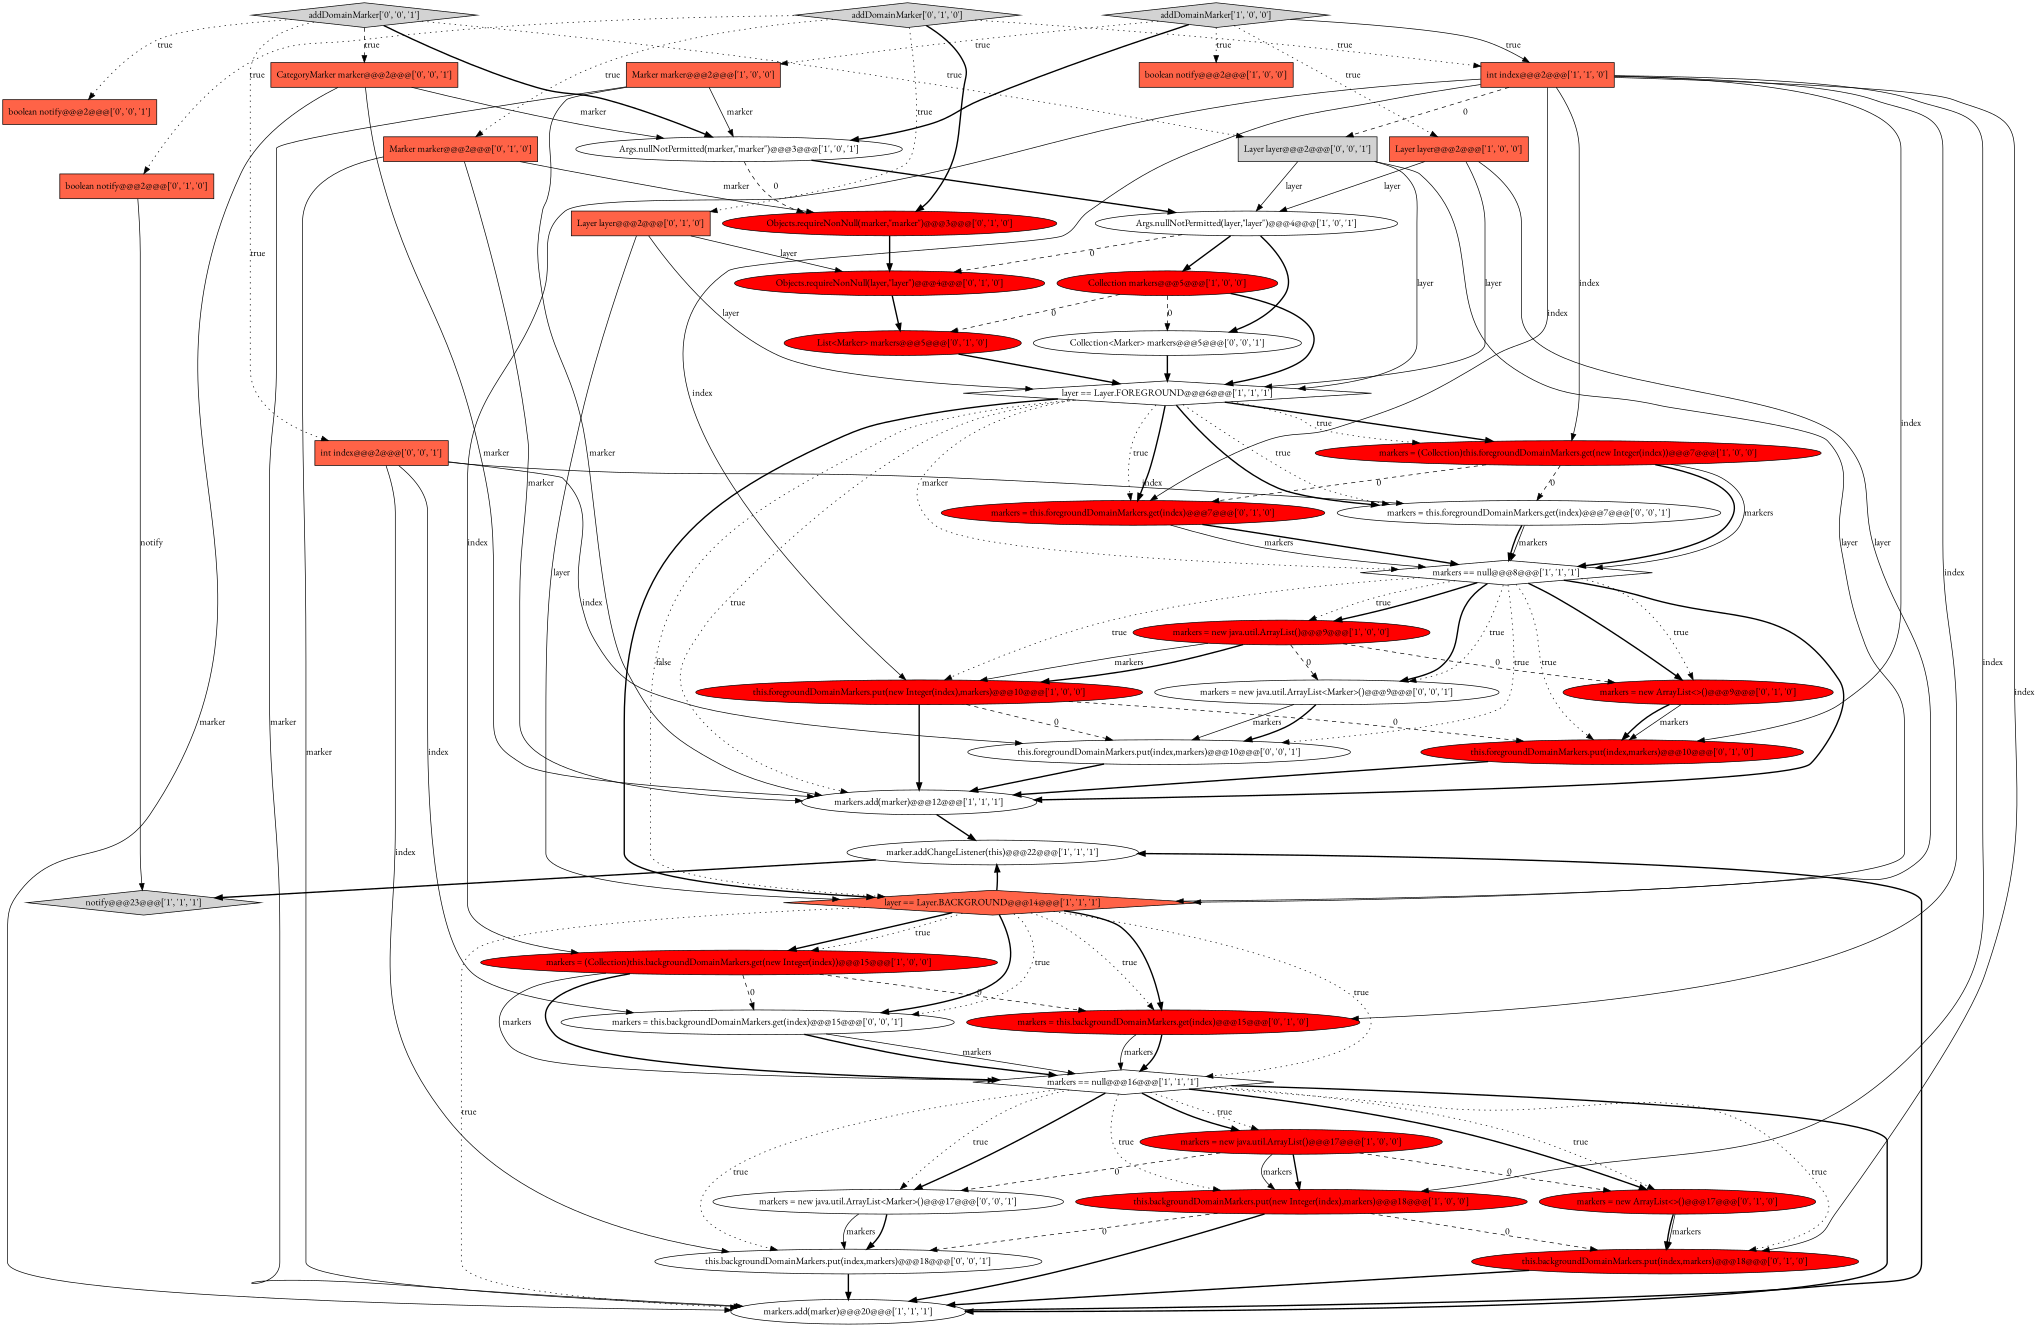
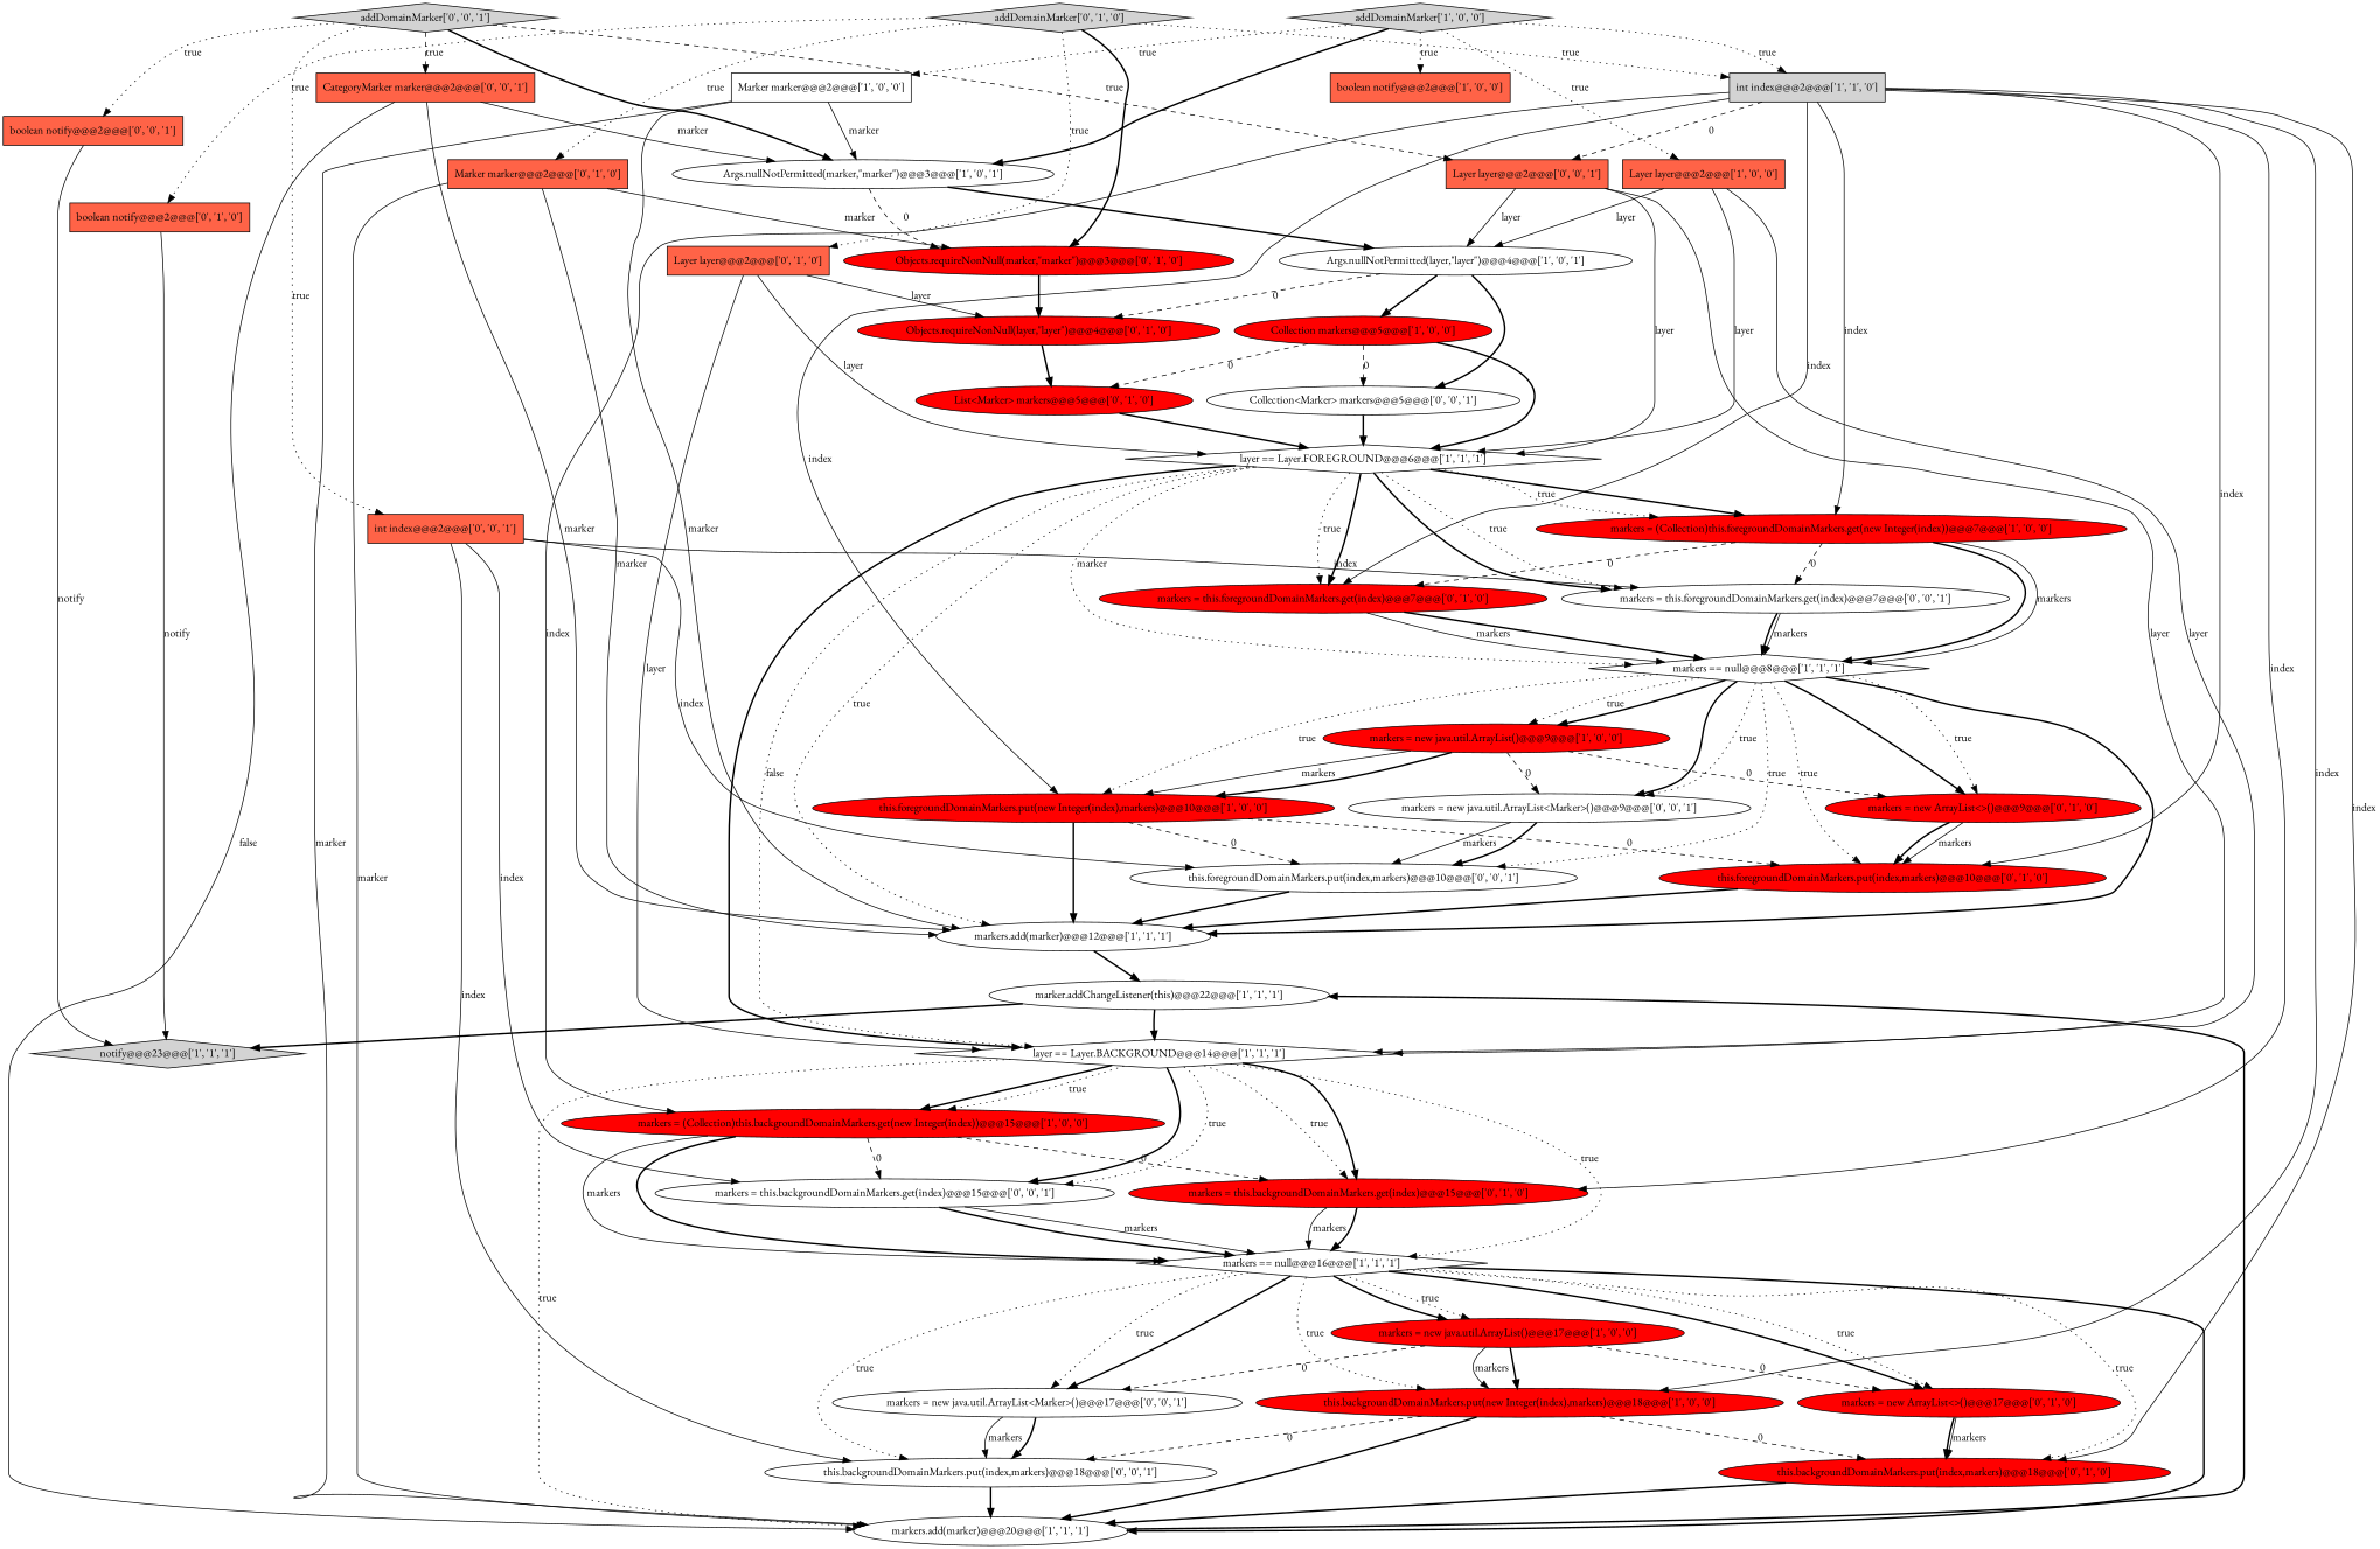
  digraph {
    fontname="EB Garamond"
    node [fillcolor=red fontname="EB Garamond" shape=ellipse style=filled]
    edge [fontname="EB Garamond" style=bold]
    n1 [fillcolor=lightgray label="addDomainMarker['0', '1', '0']" shape=diamond]
    n2 [fillcolor=tomato label="Marker marker@@@2@@@['0', '1', '0']" shape=box]
    n3 [fillcolor=tomato label="Layer layer@@@2@@@['0', '1', '0']" shape=box]
    n4 [label="Objects.requireNonNull(marker,\"marker\")@@@3@@@['0', '1', '0']"]
-   n5 [fillcolor=tomato label="int index@@@2@@@['1', '1', '0']" shape=box]
+   n5 [fillcolor=lightgray label="int index@@@2@@@['1', '1', '0']" shape=box]
    n6 [fillcolor=tomato label="boolean notify@@@2@@@['0', '1', '0']" shape=box]
    n7 [fillcolor=white label="markers.add(marker)@@@12@@@['1', '1', '1']"]
    n8 [fillcolor=white label="markers.add(marker)@@@20@@@['1', '1', '1']"]
    n9 [label="Objects.requireNonNull(layer,\"layer\")@@@4@@@['0', '1', '0']"]
-   n10 [fillcolor=tomato label="layer == Layer.BACKGROUND@@@14@@@['1', '1', '1']" shape=diamond]
+   n10 [fillcolor=white label="layer == Layer.BACKGROUND@@@14@@@['1', '1', '1']" shape=diamond]
    n11 [fillcolor=white label="layer == Layer.FOREGROUND@@@6@@@['1', '1', '1']" shape=diamond]
    n12 [label="this.foregroundDomainMarkers.put(index,markers)@@@10@@@['0', '1', '0']"]
-   n13 [fillcolor=lightgray label="Layer layer@@@2@@@['0', '0', '1']" shape=box]
+   n13 [fillcolor=tomato label="Layer layer@@@2@@@['0', '0', '1']" shape=box]
    n14 [label="markers = (Collection)this.backgroundDomainMarkers.get(new Integer(index))@@@15@@@['1', '0', '0']"]
    n15 [label="markers = this.backgroundDomainMarkers.get(index)@@@15@@@['0', '1', '0']"]
    n16 [label="markers = (Collection)this.foregroundDomainMarkers.get(new Integer(index))@@@7@@@['1', '0', '0']"]
    n17 [label="markers = this.foregroundDomainMarkers.get(index)@@@7@@@['0', '1', '0']"]
    n18 [label="this.foregroundDomainMarkers.put(new Integer(index),markers)@@@10@@@['1', '0', '0']"]
    n19 [label="this.backgroundDomainMarkers.put(new Integer(index),markers)@@@18@@@['1', '0', '0']"]
    n20 [label="this.backgroundDomainMarkers.put(index,markers)@@@18@@@['0', '1', '0']"]
    n21 [fillcolor=lightgray label="notify@@@23@@@['1', '1', '1']" shape=diamond]
    n22 [label="markers = new ArrayList<>()@@@9@@@['0', '1', '0']"]
    n23 [fillcolor=white label="this.foregroundDomainMarkers.put(index,markers)@@@10@@@['0', '0', '1']"]
    n24 [fillcolor=white label="marker.addChangeListener(this)@@@22@@@['1', '1', '1']"]
    n25 [label="List<Marker> markers@@@5@@@['0', '1', '0']"]
    n26 [fillcolor=white label="markers == null@@@16@@@['1', '1', '1']" shape=diamond]
    n27 [fillcolor=white label="markers = this.backgroundDomainMarkers.get(index)@@@15@@@['0', '0', '1']"]
    n28 [fillcolor=white label="markers == null@@@8@@@['1', '1', '1']" shape=diamond]
    n29 [fillcolor=white label="markers = this.foregroundDomainMarkers.get(index)@@@7@@@['0', '0', '1']"]
    n30 [fillcolor=lightgray label="addDomainMarker['0', '0', '1']" shape=diamond]
    n31 [fillcolor=tomato label="int index@@@2@@@['0', '0', '1']" shape=box]
    n32 [fillcolor=tomato label="CategoryMarker marker@@@2@@@['0', '0', '1']" shape=box]
    n33 [fillcolor=tomato label="boolean notify@@@2@@@['0', '0', '1']" shape=box]
    n34 [fillcolor=white label="Args.nullNotPermitted(marker,\"marker\")@@@3@@@['1', '0', '1']"]
    n35 [fillcolor=white label="Args.nullNotPermitted(layer,\"layer\")@@@4@@@['1', '0', '1']"]
    n36 [fillcolor=white label="this.backgroundDomainMarkers.put(index,markers)@@@18@@@['0', '0', '1']"]
    n37 [label="markers = new ArrayList<>()@@@17@@@['0', '1', '0']"]
    n38 [fillcolor=white label="markers = new java.util.ArrayList<Marker>()@@@17@@@['0', '0', '1']"]
    n39 [label="markers = new java.util.ArrayList()@@@17@@@['1', '0', '0']"]
    n40 [label="Collection markers@@@5@@@['1', '0', '0']"]
    n41 [fillcolor=white label="Collection<Marker> markers@@@5@@@['0', '0', '1']"]
    n42 [fillcolor=tomato label="boolean notify@@@2@@@['1', '0', '0']" shape=box]
    n43 [fillcolor=white label="markers = new java.util.ArrayList<Marker>()@@@9@@@['0', '0', '1']"]
    n44 [label="markers = new java.util.ArrayList()@@@9@@@['1', '0', '0']"]
    n45 [fillcolor=tomato label="Layer layer@@@2@@@['1', '0', '0']" shape=box]
-   n46 [fillcolor=tomato label="Marker marker@@@2@@@['1', '0', '0']" shape=box]
+   n46 [fillcolor=white label="Marker marker@@@2@@@['1', '0', '0']" shape=box]
    n47 [fillcolor=lightgray label="addDomainMarker['1', '0', '0']" shape=diamond]
    n1 -> n2 [label=true style=dotted]
    n1 -> n3 [label=true style=dotted]
    n1 -> n4
    n1 -> n5 [label=true style=dotted]
    n1 -> n6 [label=true style=dotted]
    n2 -> n4 [label=marker style=solid]
    n2 -> n7 [label=marker style=solid]
    n2 -> n8 [label=marker style=solid]
    n3 -> n9 [label=layer style=solid]
    n3 -> n10 [label=layer style=solid]
    n3 -> n11 [label=layer style=solid]
    n4 -> n9
    n5 -> n12 [label=index style=solid]
    n5 -> n13 [label=0 style=dashed]
    n5 -> n14 [label=index style=solid]
    n5 -> n15 [label=index style=solid]
    n5 -> n16 [label=index style=solid]
    n5 -> n17 [label=index style=solid]
    n5 -> n18 [label=index style=solid]
    n5 -> n19 [label=index style=solid]
    n5 -> n20 [label=index style=solid]
    n6 -> n21 [label=notify style=solid]
    n7 -> n24
    n8 -> n24
    n9 -> n25
    n10 -> n8 [label=true style=dotted]
    n10 -> n14
    n10 -> n14 [label=true style=dotted]
    n10 -> n15
    n10 -> n15 [label=true style=dotted]
-   n10 -> n24
+   n24 -> n10
    n10 -> n26 [label=true style=dotted]
    n10 -> n27 [label=true style=dotted]
    n10 -> n27
    n11 -> n7 [label=true style=dotted]
    n11 -> n10 [label=false style=dotted]
    n11 -> n10
    n11 -> n16
    n11 -> n16 [label=true style=dotted]
    n11 -> n17
    n11 -> n17 [label=true style=dotted]
    n11 -> n28 [label=marker style=dotted]
    n11 -> n29
    n11 -> n29 [label=true style=dotted]
    n12 -> n7
    n13 -> n10 [label=layer style=solid]
    n13 -> n11 [label=layer style=solid]
    n13 -> n35 [label=layer style=solid]
    n14 -> n15 [label=0 style=dashed]
    n14 -> n26 [label=markers style=solid]
    n14 -> n26
    n14 -> n27 [label=0 style=dashed]
    n15 -> n26 [label=markers style=solid]
    n15 -> n26
    n16 -> n17 [label=0 style=dashed]
    n16 -> n28
    n16 -> n28 [label=markers style=solid]
    n16 -> n29 [label=0 style=dashed]
    n17 -> n28
    n17 -> n28 [label=markers style=solid]
    n18 -> n7
    n18 -> n12 [label=0 style=dashed]
    n18 -> n23 [label=0 style=dashed]
    n19 -> n8
    n19 -> n20 [label=0 style=dashed]
    n19 -> n36 [label=0 style=dashed]
    n20 -> n8
    n22 -> n12 [label=markers style=solid]
    n22 -> n12
    n23 -> n7
    n24 -> n21
    n25 -> n11
    n26 -> n8
    n26 -> n19 [label=true style=dotted]
    n26 -> n20 [label=true style=dotted]
    n26 -> n36 [label=true style=dotted]
    n26 -> n37
    n26 -> n37 [label=true style=dotted]
    n26 -> n38 [label=true style=dotted]
    n26 -> n38
    n26 -> n39 [label=true style=dotted]
    n26 -> n39
    n27 -> n26 [label=markers style=solid]
    n27 -> n26
    n28 -> n7
    n28 -> n12 [label=true style=dotted]
    n28 -> n18 [label=true style=dotted]
    n28 -> n22 [label=true style=dotted]
    n28 -> n22
    n28 -> n23 [label=true style=dotted]
    n28 -> n43
    n28 -> n43 [label=true style=dotted]
    n28 -> n44 [label=true style=dotted]
    n28 -> n44
    n29 -> n28
    n29 -> n28 [label=markers style=solid]
-   n30 -> n13 [label=true style=dotted]
+   n30 -> n13 [label=true style=dashed]
    n30 -> n31 [label=true style=dotted]
    n30 -> n32 [label=true style=dashed]
    n30 -> n33 [label=true style=dotted]
    n30 -> n34
    n31 -> n23 [label=index style=solid]
    n31 -> n27 [label=index style=solid]
    n31 -> n29 [label=index style=solid]
    n31 -> n36 [label=index style=solid]
    n32 -> n7 [label=marker style=solid]
-   n32 -> n8 [label=marker style=solid]
+   n32 -> n8 [label=false style=solid]
    n32 -> n34 [label=marker style=solid]
+   n33 -> n21 [label=notify style=solid]
    n34 -> n4 [label=0 style=dashed]
    n34 -> n35
    n35 -> n9 [label=0 style=dashed]
    n35 -> n40
    n35 -> n41
    n36 -> n8
    n37 -> n20 [label=markers style=solid]
    n37 -> n20
    n38 -> n36
    n38 -> n36 [label=markers style=solid]
    n39 -> n19
    n39 -> n19 [label=markers style=solid]
    n39 -> n37 [label=0 style=dashed]
    n39 -> n38 [label=0 style=dashed]
    n40 -> n11
    n40 -> n25 [label=0 style=dashed]
    n40 -> n41 [label=0 style=dashed]
    n41 -> n11
    n43 -> n23 [label=markers style=solid]
    n43 -> n23
    n44 -> n18
    n44 -> n18 [label=markers style=solid]
    n44 -> n22 [label=0 style=dashed]
    n44 -> n43 [label=0 style=dashed]
    n45 -> n10 [label=layer style=solid]
    n45 -> n11 [label=layer style=solid]
    n45 -> n35 [label=layer style=solid]
    n46 -> n7 [label=marker style=solid]
    n46 -> n8 [label=marker style=solid]
    n46 -> n34 [label=marker style=solid]
-   n47 -> n5 [label=true style=solid]
+   n47 -> n5 [label=true style=dotted]
    n47 -> n34
    n47 -> n42 [label=true style=dotted]
    n47 -> n45 [label=true style=dotted]
    n47 -> n46 [label=true style=dotted]
  }
